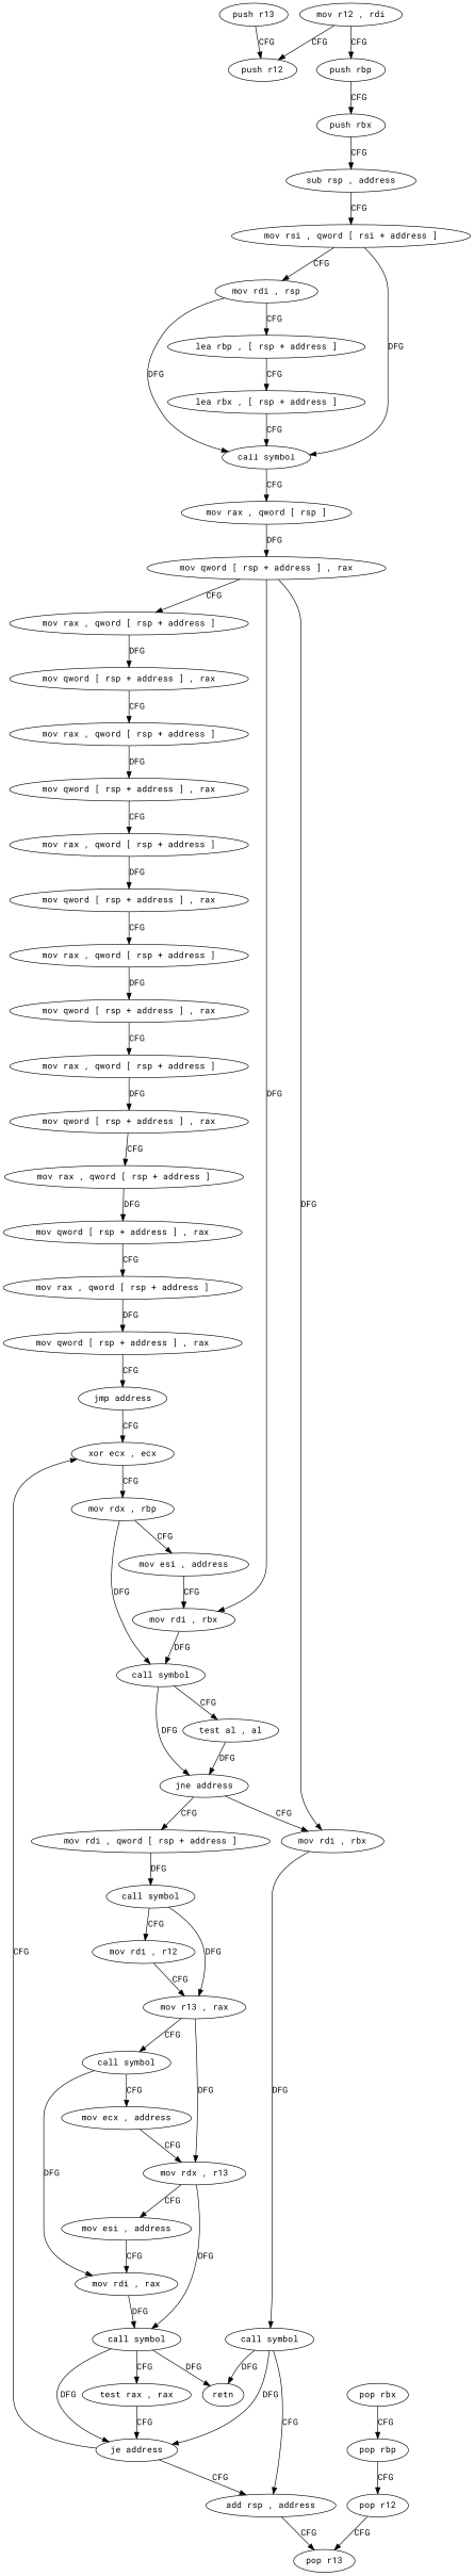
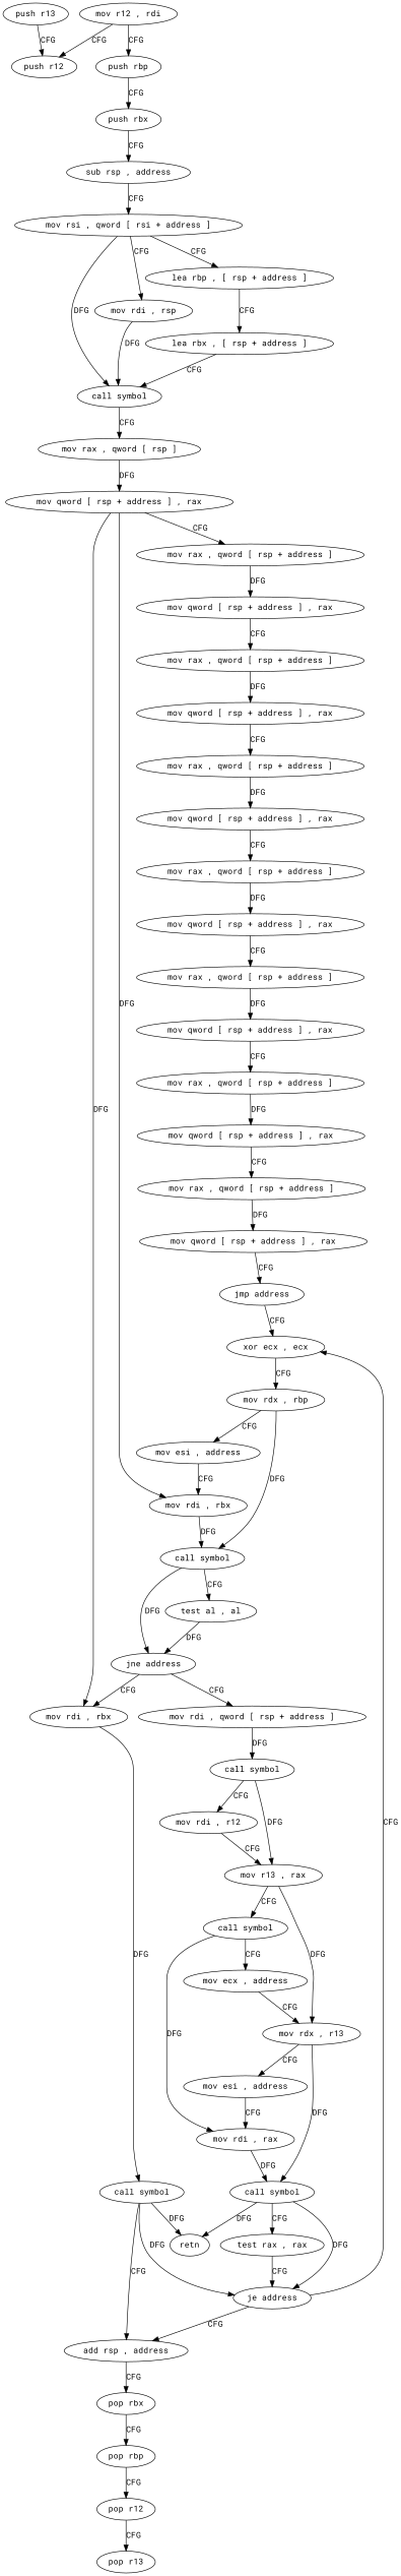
  digraph {
    fontname="Roboto Mono"
    node [fontname="Roboto Mono"]
    edge [fontname="Roboto Mono"]
    n1 [label="push r13"]
    n2 [label="push r12"]
    n3 [label="mov r12 , rdi"]
    n4 [label="push rbp"]
    n5 [label="push rbx"]
    n6 [label="sub rsp , address"]
    n7 [label="mov rsi , qword [ rsi + address ]"]
    n8 [label="mov rdi , rsp"]
    n9 [label="call symbol"]
    n10 [label="lea rbp , [ rsp + address ]"]
    n11 [label="mov rax , qword [ rsp ]"]
    n12 [label="lea rbx , [ rsp + address ]"]
    n13 [label="mov qword [ rsp + address ] , rax"]
    n14 [label="mov rax , qword [ rsp + address ]"]
    n15 [label="mov rdi , rbx"]
    n16 [label="mov rdi , rbx"]
    n17 [label="mov qword [ rsp + address ] , rax"]
    n18 [label="call symbol"]
    n19 [label="call symbol"]
    n20 [label="mov rax , qword [ rsp + address ]"]
    n21 [label="mov qword [ rsp + address ] , rax"]
    n22 [label="mov rax , qword [ rsp + address ]"]
    n23 [label="mov qword [ rsp + address ] , rax"]
    n24 [label="mov rax , qword [ rsp + address ]"]
    n25 [label="mov qword [ rsp + address ] , rax"]
    n26 [label="mov rax , qword [ rsp + address ]"]
    n27 [label="mov qword [ rsp + address ] , rax"]
    n28 [label="mov rax , qword [ rsp + address ]"]
    n29 [label="mov qword [ rsp + address ] , rax"]
    n30 [label="mov rax , qword [ rsp + address ]"]
    n31 [label="mov qword [ rsp + address ] , rax"]
    n32 [label="jmp address"]
    n33 [label="xor ecx , ecx"]
    n34 [label="mov rdx , rbp"]
    n35 [label="mov esi , address"]
    n36 [label="test al , al"]
    n37 [label="jne address"]
    n38 [label="mov rdi , qword [ rsp + address ]"]
    n39 [label="call symbol"]
    n40 [label="mov rdi , r12"]
    n41 [label="mov r13 , rax"]
    n42 [label="je address"]
    n43 [label=retn]
    n44 [label="add rsp , address"]
    n45 [label="call symbol"]
    n46 [label="mov rdx , r13"]
    n47 [label="mov ecx , address"]
    n48 [label="mov rdi , rax"]
    n49 [label="mov esi , address"]
    n50 [label="call symbol"]
    n51 [label="test rax , rax"]
    n52 [label="pop rbx"]
    n53 [label="pop rbp"]
    n54 [label="pop r12"]
    n55 [label="pop r13"]
    n1 -> n2 [label=CFG]
    n3 -> n2 [label=CFG]
    n3 -> n4 [label=CFG]
    n4 -> n5 [label=CFG]
    n5 -> n6 [label=CFG]
    n6 -> n7 [label=CFG]
    n7 -> n8 [label=CFG]
    n7 -> n9 [label=DFG]
    n8 -> n9 [label=DFG]
-   n8 -> n10 [label=CFG]
+   n7 -> n10 [label=CFG]
    n9 -> n11 [label=CFG]
    n10 -> n12 [label=CFG]
    n11 -> n13 [label=DFG]
    n12 -> n9 [label=CFG]
    n13 -> n14 [label=CFG]
    n13 -> n15 [label=DFG]
    n13 -> n16 [label=DFG]
    n14 -> n17 [label=DFG]
    n15 -> n18 [label=DFG]
    n16 -> n19 [label=DFG]
    n17 -> n20 [label=CFG]
    n18 -> n36 [label=CFG]
    n18 -> n37 [label=DFG]
    n19 -> n42 [label=DFG]
    n19 -> n43 [label=DFG]
    n19 -> n44 [label=CFG]
    n20 -> n21 [label=DFG]
    n21 -> n22 [label=CFG]
    n22 -> n23 [label=DFG]
    n23 -> n24 [label=CFG]
    n24 -> n25 [label=DFG]
    n25 -> n26 [label=CFG]
    n26 -> n27 [label=DFG]
    n27 -> n28 [label=CFG]
    n28 -> n29 [label=DFG]
    n29 -> n30 [label=CFG]
    n30 -> n31 [label=DFG]
    n31 -> n32 [label=CFG]
    n32 -> n33 [label=CFG]
    n33 -> n34 [label=CFG]
    n34 -> n18 [label=DFG]
    n34 -> n35 [label=CFG]
    n35 -> n15 [label=CFG]
    n36 -> n37 [label=DFG]
    n37 -> n16 [label=CFG]
    n37 -> n38 [label=CFG]
    n38 -> n39 [label=DFG]
    n39 -> n40 [label=CFG]
    n39 -> n41 [label=DFG]
    n40 -> n41 [label=CFG]
    n41 -> n45 [label=CFG]
    n41 -> n46 [label=DFG]
    n42 -> n33 [label=CFG]
    n42 -> n44 [label=CFG]
-   n44 -> n55 [label=CFG]
+   n44 -> n52 [label=CFG]
    n45 -> n47 [label=CFG]
    n45 -> n48 [label=DFG]
    n46 -> n49 [label=CFG]
    n46 -> n50 [label=DFG]
    n47 -> n46 [label=CFG]
    n48 -> n50 [label=DFG]
    n49 -> n48 [label=CFG]
    n50 -> n42 [label=DFG]
    n50 -> n43 [label=DFG]
    n50 -> n51 [label=CFG]
    n51 -> n42 [label=CFG]
    n52 -> n53 [label=CFG]
    n53 -> n54 [label=CFG]
    n54 -> n55 [label=CFG]
  }
